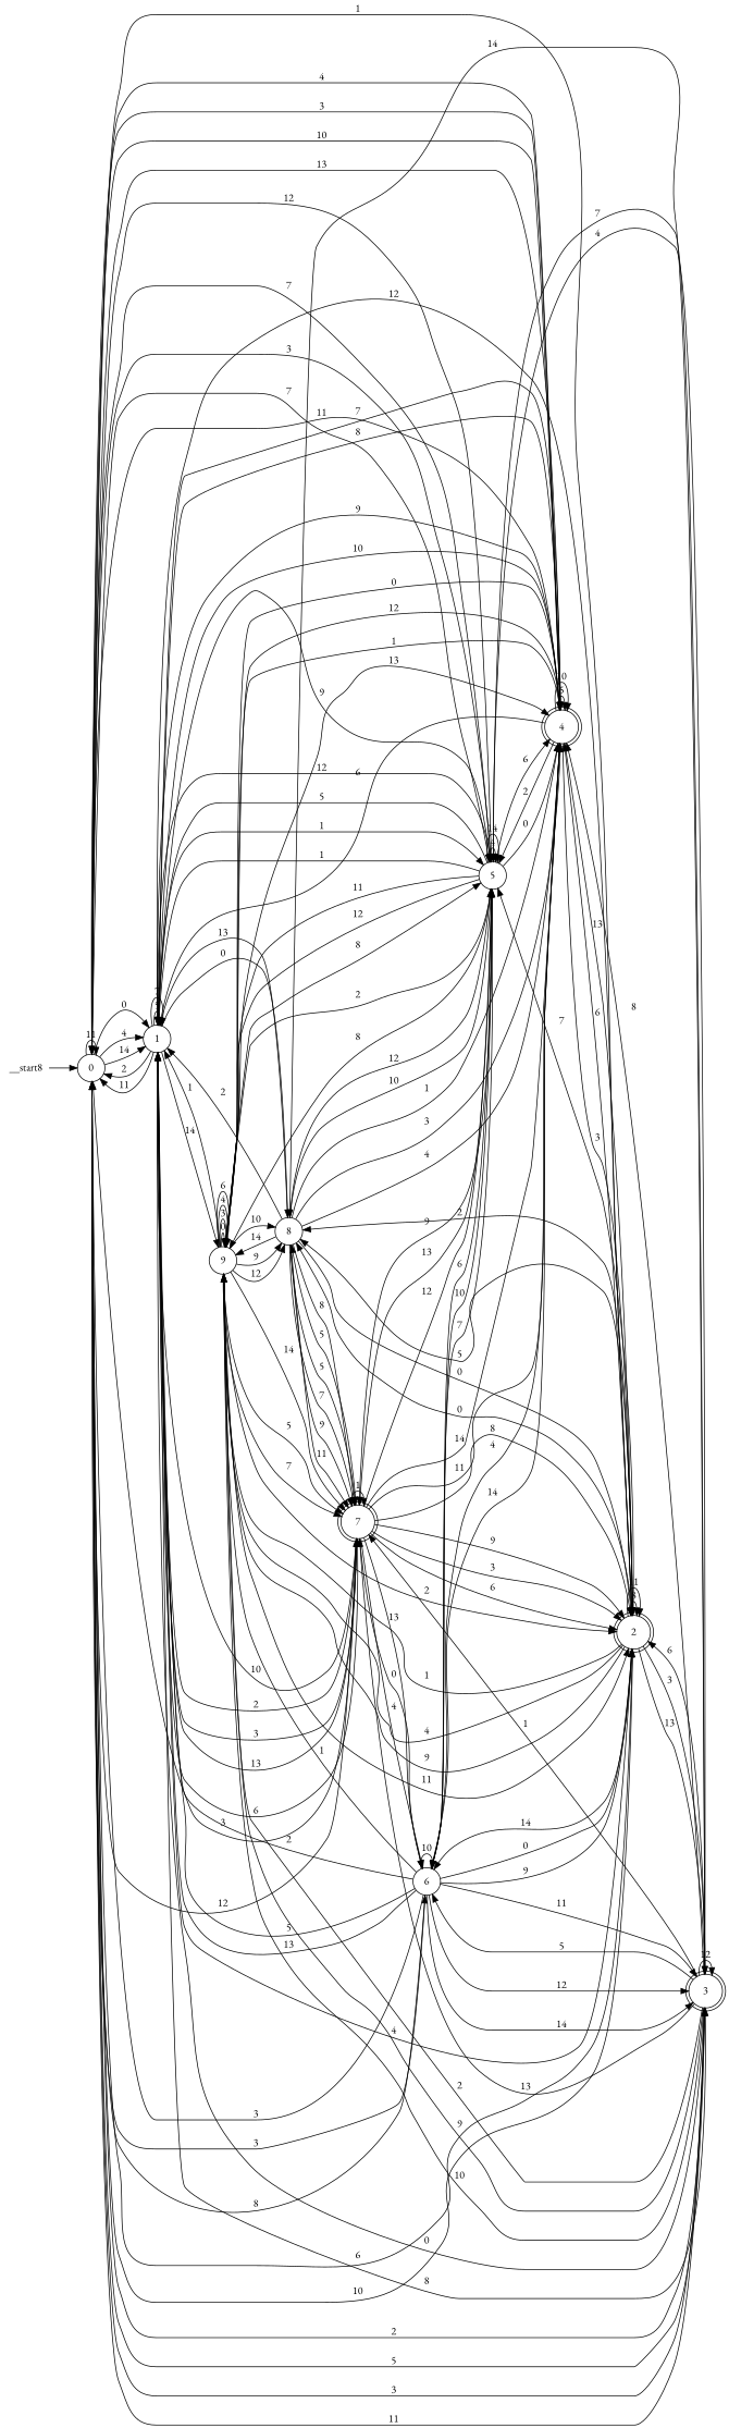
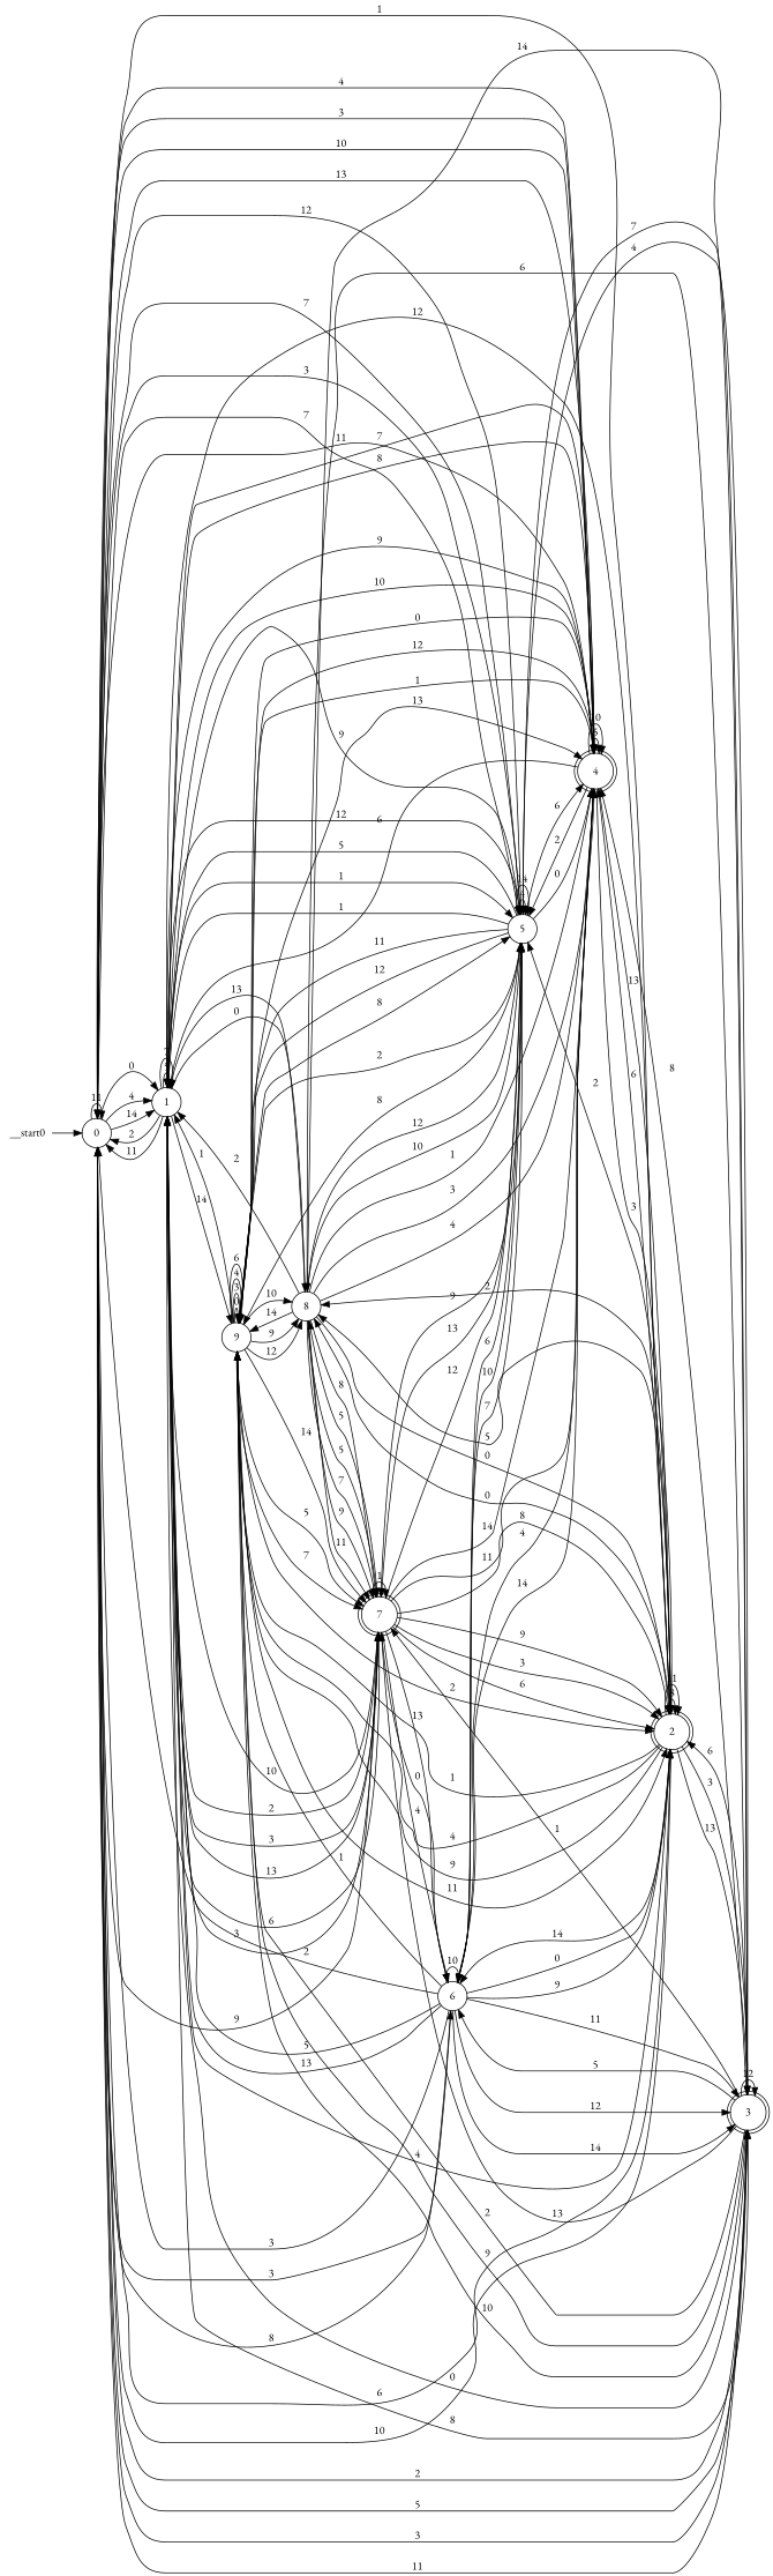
  digraph {
    fontname="EB Garamond"
    rankdir=LR
    node [fontname="EB Garamond" shape=circle]
    edge [fontname="EB Garamond"]
    n1 [label=0]
    n2 [label=1]
    n3 [label=2 shape=doublecircle]
    n4 [label=3 shape=doublecircle]
    n5 [label=4 shape=doublecircle]
    n6 [label=5]
    n7 [label=6]
    n8 [label=7 shape=doublecircle]
    n9 [label=8]
    n10 [label=9]
-   __start0 [height=0 shape=none width=0 label=__start8]
+   __start0 [height=0 shape=none width=0]
    n1 -> n1 [label=11]
    n1 -> n2 [label=0]
    n1 -> n2 [label=4]
    n1 -> n2 [label=14]
    n1 -> n3 [label=1]
    n1 -> n3 [label=6]
    n1 -> n4 [label=2]
    n1 -> n4 [label=5]
    n1 -> n5 [label=3]
    n1 -> n5 [label=10]
    n1 -> n5 [label=13]
    n1 -> n6 [label=7]
    n1 -> n6 [label=12]
    n1 -> n7 [label=3]
-   n1 -> n8 [label=12]
+   n1 -> n8 [label=9]
    n2 -> n1 [label=2]
    n2 -> n1 [label=11]
    n2 -> n2 [label=5]
    n2 -> n2 [label=7]
    n2 -> n3 [label=4]
    n2 -> n4 [label=8]
    n2 -> n5 [label=10]
    n2 -> n6 [label=1]
    n2 -> n6 [label=9]
    n2 -> n6 [label=12]
    n2 -> n8 [label=3]
    n2 -> n8 [label=6]
    n2 -> n8 [label=13]
    n2 -> n9 [label=0]
    n2 -> n10 [label=14]
    n3 -> n1 [label=10]
    n3 -> n2 [label=12]
    n3 -> n3 [label=8]
    n3 -> n3 [label=11]
    n3 -> n4 [label=3]
    n3 -> n4 [label=13]
    n3 -> n5 [label=6]
-   n3 -> n6 [label=7]
+   n3 -> n6 [label=2]
    n3 -> n7 [label=14]
    n3 -> n9 [label=0]
    n3 -> n9 [label=2]
    n3 -> n9 [label=5]
    n3 -> n10 [label=1]
    n3 -> n10 [label=4]
    n3 -> n10 [label=9]
    n4 -> n1 [label=3]
    n4 -> n1 [label=11]
    n4 -> n2 [label=0]
    n4 -> n3 [label=6]
    n4 -> n4 [label=12]
    n4 -> n5 [label=8]
    n4 -> n6 [label=4]
    n4 -> n6 [label=7]
    n4 -> n7 [label=5]
    n4 -> n8 [label=1]
    n4 -> n8 [label=13]
    n4 -> n9 [label=14]
    n4 -> n10 [label=2]
    n4 -> n10 [label=9]
    n4 -> n10 [label=10]
    n5 -> n1 [label=4]
    n5 -> n1 [label=11]
    n5 -> n2 [label=6]
    n5 -> n2 [label=7]
    n5 -> n2 [label=8]
    n5 -> n2 [label=9]
    n5 -> n3 [label=3]
    n5 -> n3 [label=13]
    n5 -> n5 [label=5]
    n5 -> n5 [label=10]
    n5 -> n6 [label=2]
    n5 -> n7 [label=14]
    n5 -> n10 [label=0]
    n5 -> n10 [label=1]
    n5 -> n10 [label=12]
    n6 -> n1 [label=3]
    n6 -> n1 [label=7]
    n6 -> n2 [label=1]
    n6 -> n2 [label=5]
    n6 -> n5 [label=0]
    n6 -> n5 [label=6]
    n6 -> n6 [label=4]
    n6 -> n6 [label=14]
    n6 -> n7 [label=10]
    n6 -> n8 [label=9]
    n6 -> n8 [label=13]
    n6 -> n10 [label=2]
    n6 -> n10 [label=8]
    n6 -> n10 [label=11]
    n6 -> n10 [label=12]
    n7 -> n1 [label=3]
    n7 -> n1 [label=8]
    n7 -> n2 [label=2]
    n7 -> n2 [label=5]
    n7 -> n2 [label=13]
    n7 -> n3 [label=0]
    n7 -> n3 [label=9]
    n7 -> n4 [label=11]
    n7 -> n4 [label=12]
    n7 -> n4 [label=14]
    n7 -> n5 [label=4]
    n7 -> n6 [label=6]
    n7 -> n6 [label=7]
    n7 -> n7 [label=10]
    n7 -> n10 [label=1]
    n8 -> n1 [label=3]
    n8 -> n2 [label=2]
    n8 -> n2 [label=10]
    n8 -> n3 [label=3]
    n8 -> n3 [label=6]
    n8 -> n3 [label=8]
    n8 -> n3 [label=9]
    n8 -> n5 [label=11]
    n8 -> n5 [label=14]
    n8 -> n6 [label=12]
    n8 -> n7 [label=0]
    n8 -> n7 [label=4]
    n8 -> n7 [label=13]
    n8 -> n8 [label=1]
    n8 -> n9 [label=5]
    n9 -> n2 [label=2]
    n9 -> n2 [label=13]
    n9 -> n3 [label=0]
+   n9 -> n4 [label=6]
    n9 -> n5 [label=1]
    n9 -> n5 [label=3]
    n9 -> n5 [label=4]
    n9 -> n6 [label=10]
    n9 -> n6 [label=12]
    n9 -> n8 [label=5]
    n9 -> n8 [label=7]
    n9 -> n8 [label=8]
    n9 -> n8 [label=9]
    n9 -> n8 [label=11]
    n9 -> n10 [label=14]
    n10 -> n2 [label=1]
    n10 -> n3 [label=2]
    n10 -> n3 [label=11]
    n10 -> n5 [label=13]
    n10 -> n6 [label=8]
    n10 -> n8 [label=5]
    n10 -> n8 [label=7]
    n10 -> n8 [label=14]
    n10 -> n9 [label=9]
    n10 -> n9 [label=10]
    n10 -> n9 [label=12]
    n10 -> n10 [label=0]
    n10 -> n10 [label=3]
    n10 -> n10 [label=4]
    n10 -> n10 [label=6]
    __start0 -> n1
  }
